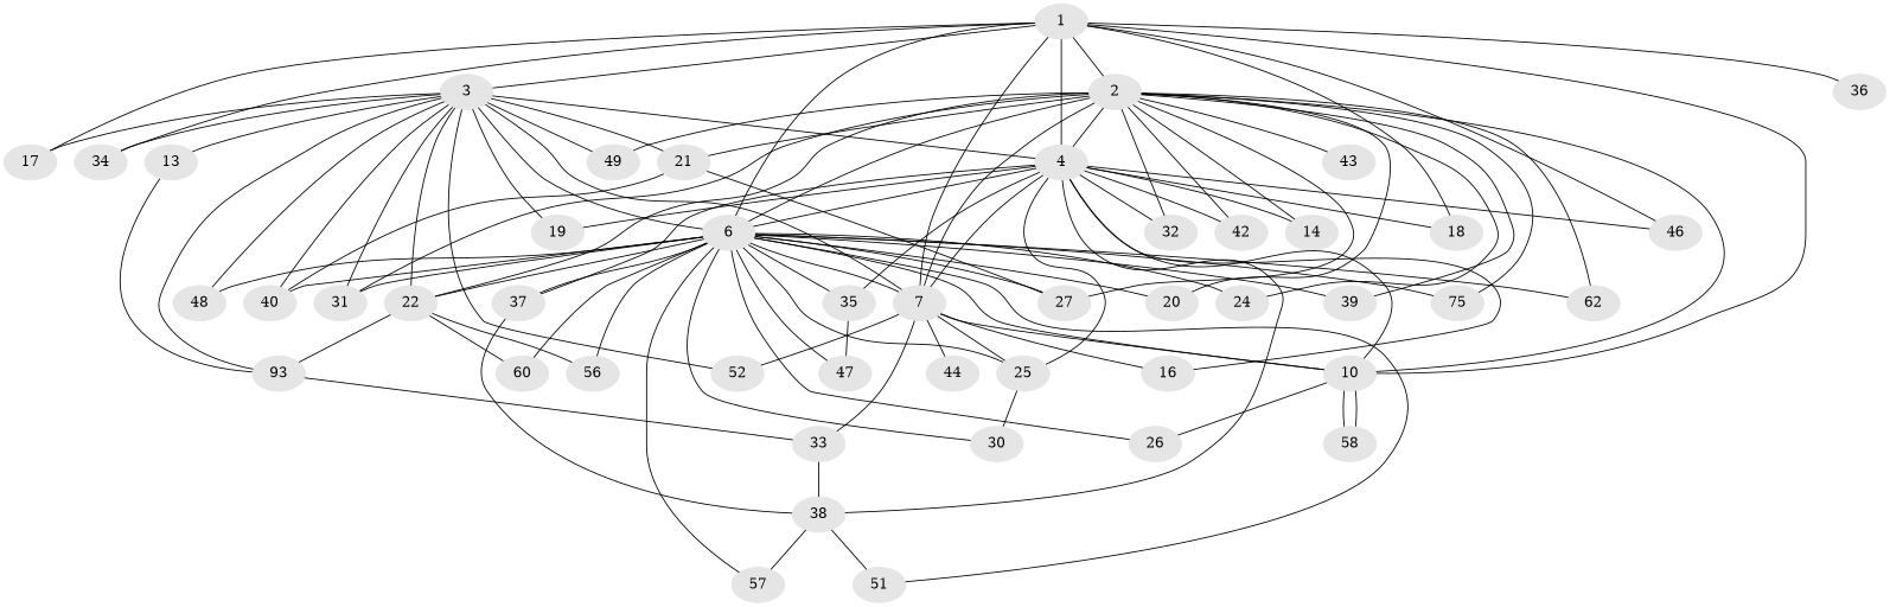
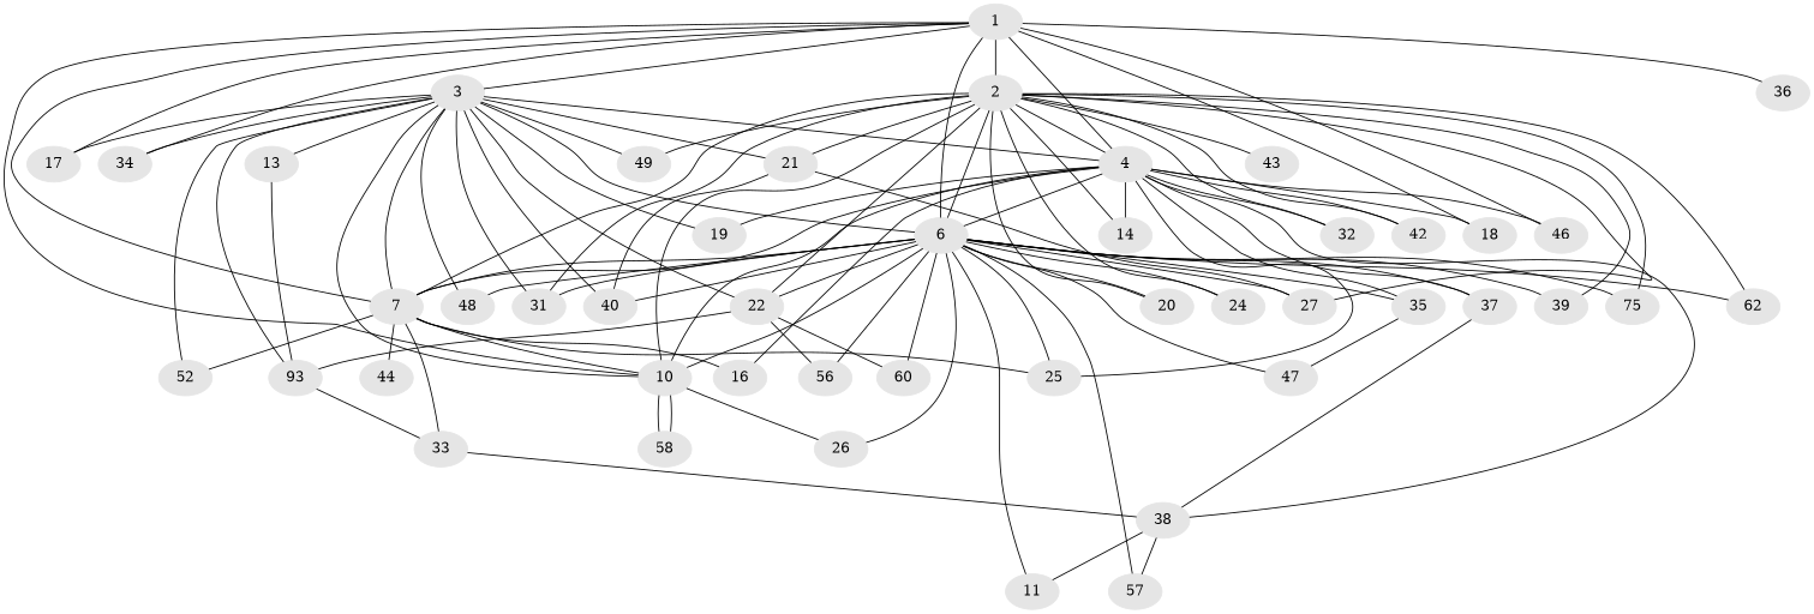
  graph {
    node [color=gray90 style=filled]
    1 [super="+8"]
    2 [super="+5"]
    3 [super="+12"]
    4 [super="+9"]
    6 [super="+29"]
    7 [super="+41"]
    10 [super="+11"]
    17
    18
    34
    36
    46
    14
    20
    21 [super="+50"]
    22 [super="+53"]
    24
    27 [super="+54"]
    32
    39
    42
    43
    49
    n24 [label=75]
    62
    31
    13 [super="+15"]
    19
    n29 [label=93]
    40 [super="+59"]
    48
    52
    16
    25 [super="+61"]
    35
    37
    38 [super="+45"]
    26
-   30
    47
-   51
+   51 [label=11]
    56
    57
    60
    44
    33
    58
    1 -- 2 [weight=4]
    1 -- 3 [weight=2]
    1 -- 4 [weight=4]
    1 -- 6 [weight=2]
    1 -- 7 [weight=2]
    1 -- 10 [weight=2]
    1 -- 17
    1 -- 18
    1 -- 34
    1 -- 36
    1 -- 46
    2 -- 4 [weight=4]
    2 -- 6 [weight=2]
    2 -- 7 [weight=2]
    2 -- 10 [weight=3]
    2 -- 14
    2 -- 20
    2 -- 21
    2 -- 22
    2 -- 24
    2 -- 27 [weight=2]
    2 -- 32
    2 -- 39
    2 -- 42
    2 -- 43 [weight=2]
    2 -- 49
    2 -- n24
    2 -- 62
    2 -- 31 [weight=2]
    3 -- 4 [weight=2]
    3 -- 6
    3 -- 7
+   3 -- 10 [weight=2]
    3 -- 17
    3 -- 34
    3 -- 21
    3 -- 22
    3 -- 49
    3 -- 31
    3 -- 13
    3 -- 19
    3 -- n29
    3 -- 40
    3 -- 48
    3 -- 52
    4 -- 6 [weight=2]
    4 -- 7 [weight=2]
    4 -- 10 [weight=2]
    4 -- 18
    4 -- 46
    4 -- 14
    4 -- 32
    4 -- 42
    4 -- 19
    4 -- 16
    4 -- 25
    4 -- 35
    4 -- 37
    4 -- 38
    6 -- 7 [weight=2]
    6 -- 10
    6 -- 20
    6 -- 22
    6 -- 24
    6 -- 27
    6 -- 39
    6 -- n24
    6 -- 62
    6 -- 31
    6 -- 40
    6 -- 48
    6 -- 25
    6 -- 35
    6 -- 37
    6 -- 26
-   6 -- 30
    6 -- 47
    6 -- 51
    6 -- 56
    6 -- 57
    6 -- 60
    7 -- 10
    7 -- 52
    7 -- 16
    7 -- 25
    7 -- 44
    7 -- 33
    10 -- 26
    10 -- 58
    10 -- 58
    21 -- 27
    21 -- 40
    22 -- n29
    22 -- 56
    22 -- 60
    13 -- n29
    n29 -- 33
-   25 -- 30
    35 -- 47
    37 -- 38
    38 -- 51
    38 -- 57
    33 -- 38
  }
